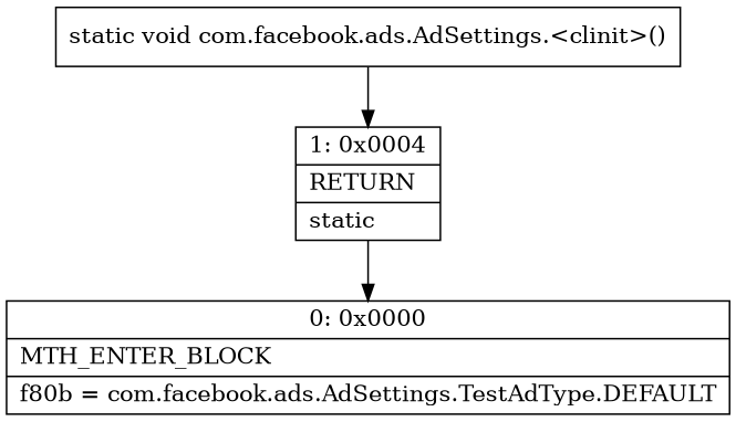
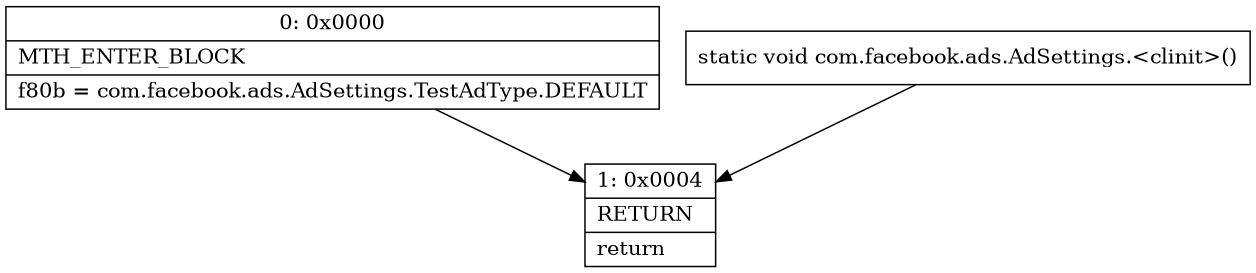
  digraph {
    node [shape=record]
    n1 [label="{0\:\ 0x0000|MTH_ENTER_BLOCK\l|f80b = com.facebook.ads.AdSettings.TestAdType.DEFAULT\l}"]
-   n2 [label="{1\:\ 0x0004|RETURN\l|static\l}"]
+   n2 [label="{1\:\ 0x0004|RETURN\l|return\l}"]
    n3 [label="{static void com.facebook.ads.AdSettings.\<clinit\>() }"]
-   n2 -> n1
+   n1 -> n2
    n3 -> n2
  }
